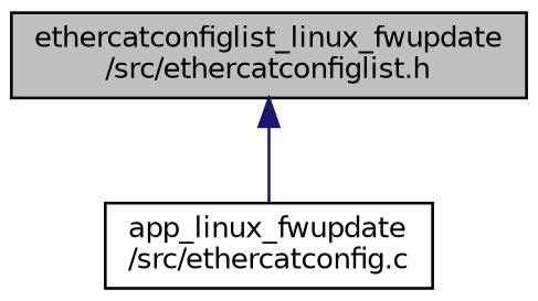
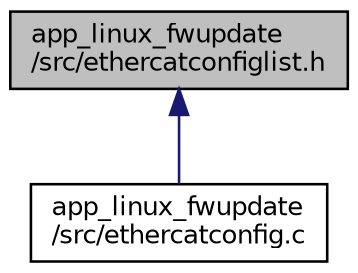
  digraph {
    node [color=black fontname=Helvetica fontsize=10 shape=record style=filled]
-   n1 [fillcolor=grey75 fontcolor=black height=0.2 label="ethercatconfiglist_linux_fwupdate\l/src/ethercatconfiglist.h" width=0.4]
+   n1 [fillcolor=grey75 fontcolor=black height=0.2 label="app_linux_fwupdate\l/src/ethercatconfiglist.h" width=0.4]
    n2 [fillcolor=white height=0.2 label="app_linux_fwupdate\l/src/ethercatconfig.c" width=0.4]
    n1 -> n2 [color=midnightblue dir=back fontname=Helvetica fontsize=10 labelfontname=Helvetica labelfontsize=10 style=solid]
  }
